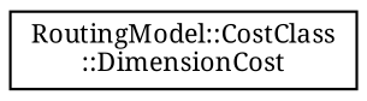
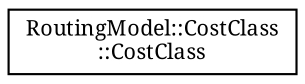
  digraph {
    rankdir=LR
    fontname="Noto Serif"
-   n1 [color=black fillcolor=white fontname="Noto Serif" fontsize=10 height=0.2 label="RoutingModel::CostClass\l::DimensionCost" shape=record style=filled width=0.4]
+   n1 [color=black fillcolor=white fontname="Noto Serif" fontsize=10 height=0.2 label="RoutingModel::CostClass\l::CostClass" shape=record style=filled width=0.4]
  }
